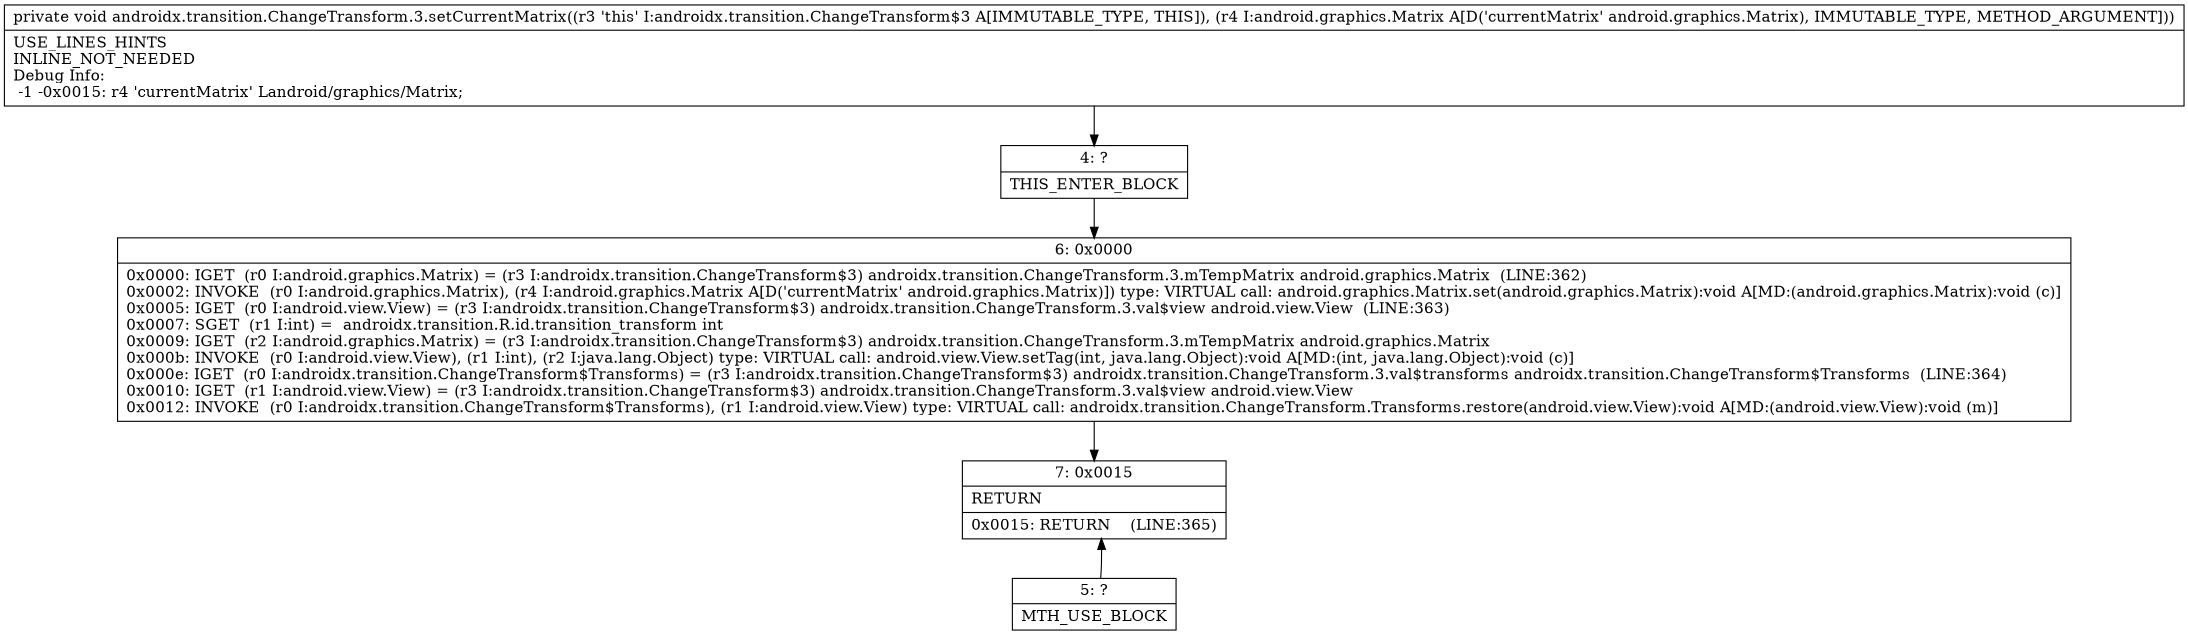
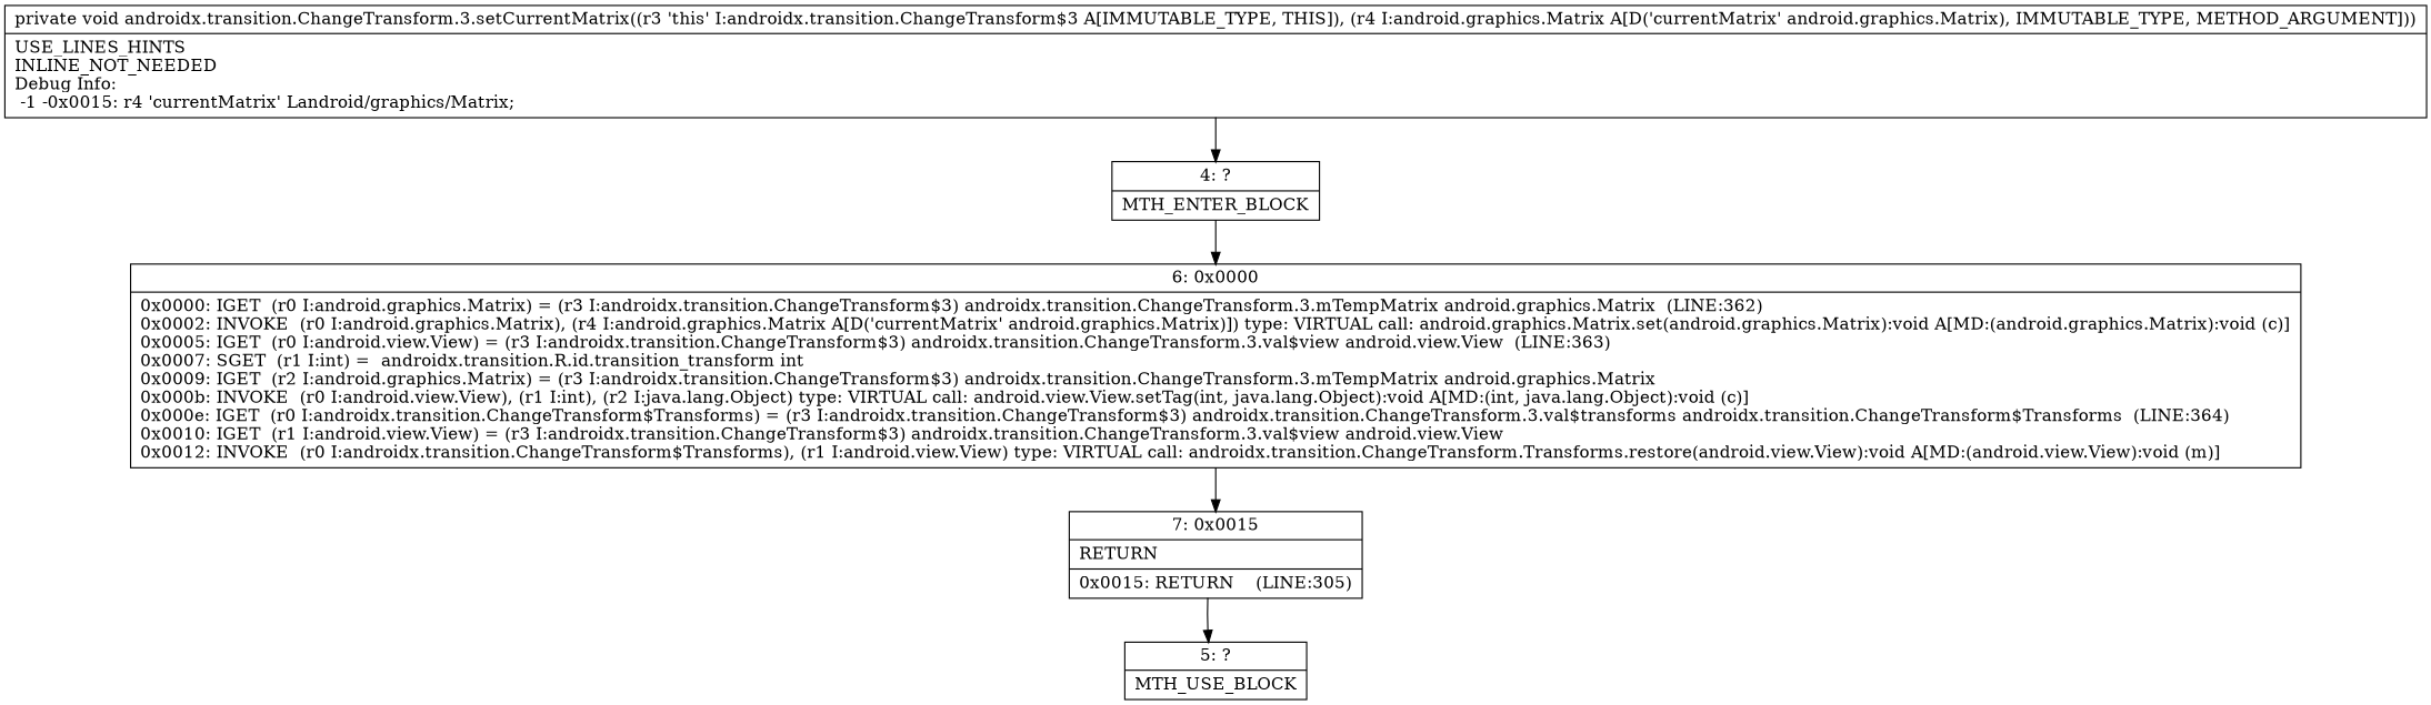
  digraph {
    node [shape=record]
-   n1 [label="{4\:\ ?|THIS_ENTER_BLOCK\l}"]
+   n1 [label="{4\:\ ?|MTH_ENTER_BLOCK\l}"]
    n2 [label="{6\:\ 0x0000|0x0000: IGET  (r0 I:android.graphics.Matrix) = (r3 I:androidx.transition.ChangeTransform$3) androidx.transition.ChangeTransform.3.mTempMatrix android.graphics.Matrix  (LINE:362)\l0x0002: INVOKE  (r0 I:android.graphics.Matrix), (r4 I:android.graphics.Matrix A[D('currentMatrix' android.graphics.Matrix)]) type: VIRTUAL call: android.graphics.Matrix.set(android.graphics.Matrix):void A[MD:(android.graphics.Matrix):void (c)]\l0x0005: IGET  (r0 I:android.view.View) = (r3 I:androidx.transition.ChangeTransform$3) androidx.transition.ChangeTransform.3.val$view android.view.View  (LINE:363)\l0x0007: SGET  (r1 I:int) =  androidx.transition.R.id.transition_transform int \l0x0009: IGET  (r2 I:android.graphics.Matrix) = (r3 I:androidx.transition.ChangeTransform$3) androidx.transition.ChangeTransform.3.mTempMatrix android.graphics.Matrix \l0x000b: INVOKE  (r0 I:android.view.View), (r1 I:int), (r2 I:java.lang.Object) type: VIRTUAL call: android.view.View.setTag(int, java.lang.Object):void A[MD:(int, java.lang.Object):void (c)]\l0x000e: IGET  (r0 I:androidx.transition.ChangeTransform$Transforms) = (r3 I:androidx.transition.ChangeTransform$3) androidx.transition.ChangeTransform.3.val$transforms androidx.transition.ChangeTransform$Transforms  (LINE:364)\l0x0010: IGET  (r1 I:android.view.View) = (r3 I:androidx.transition.ChangeTransform$3) androidx.transition.ChangeTransform.3.val$view android.view.View \l0x0012: INVOKE  (r0 I:androidx.transition.ChangeTransform$Transforms), (r1 I:android.view.View) type: VIRTUAL call: androidx.transition.ChangeTransform.Transforms.restore(android.view.View):void A[MD:(android.view.View):void (m)]\l}"]
-   n3 [label="{7\:\ 0x0015|RETURN\l|0x0015: RETURN    (LINE:365)\l}"]
+   n3 [label="{7\:\ 0x0015|RETURN\l|0x0015: RETURN    (LINE:305)\l}"]
    n4 [label="{5\:\ ?|MTH_USE_BLOCK\l}"]
    n5 [label="{private void androidx.transition.ChangeTransform.3.setCurrentMatrix((r3 'this' I:androidx.transition.ChangeTransform$3 A[IMMUTABLE_TYPE, THIS]), (r4 I:android.graphics.Matrix A[D('currentMatrix' android.graphics.Matrix), IMMUTABLE_TYPE, METHOD_ARGUMENT]))  | USE_LINES_HINTS\lINLINE_NOT_NEEDED\lDebug Info:\l  \-1 \-0x0015: r4 'currentMatrix' Landroid\/graphics\/Matrix;\l}"]
    n1 -> n2
    n2 -> n3
-   n4 -> n3
+   n3 -> n4
    n5 -> n1
  }
